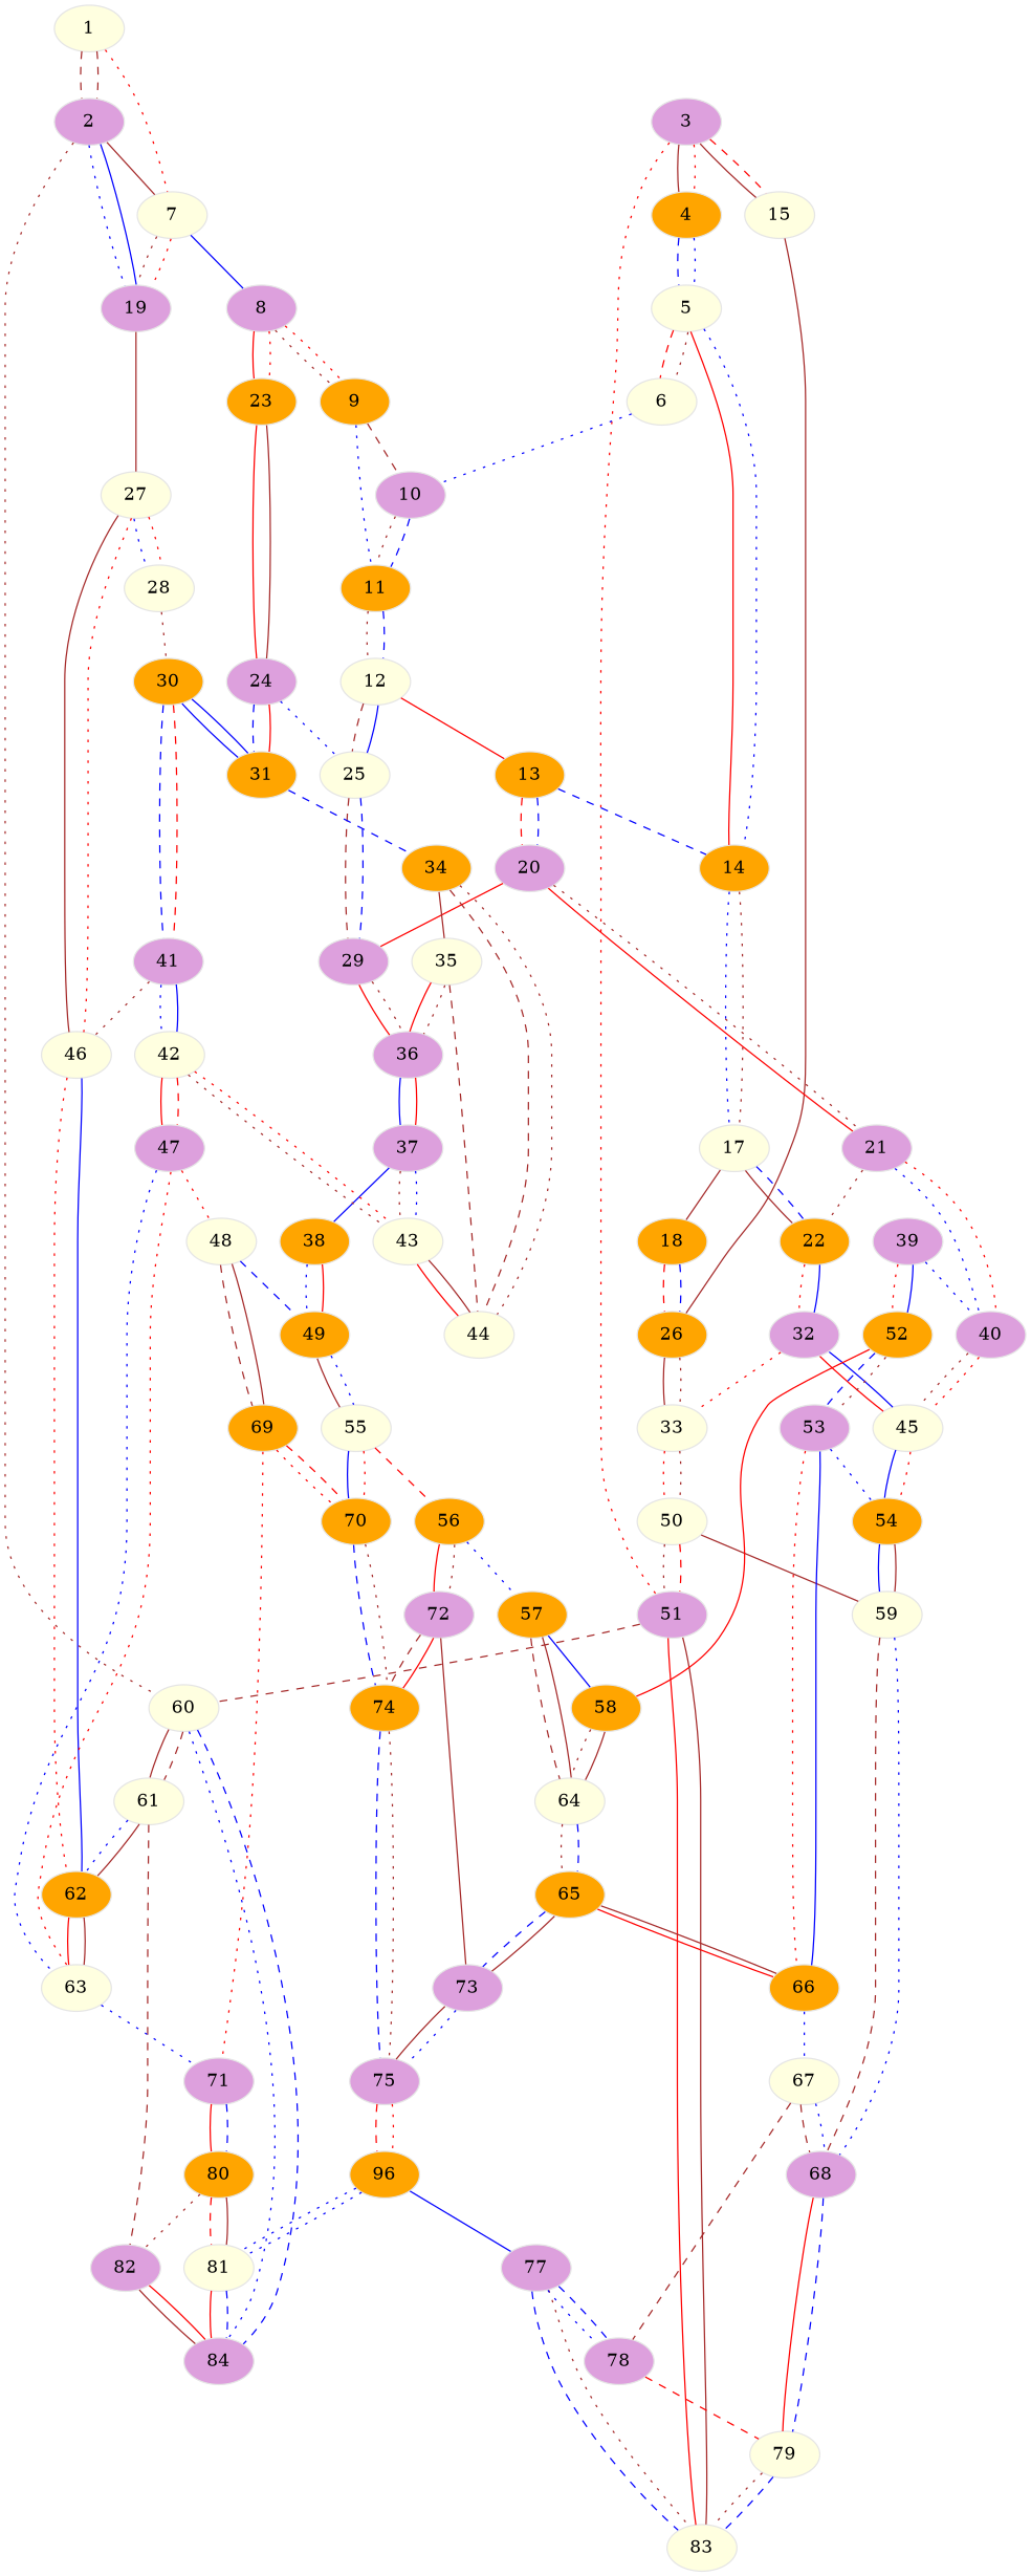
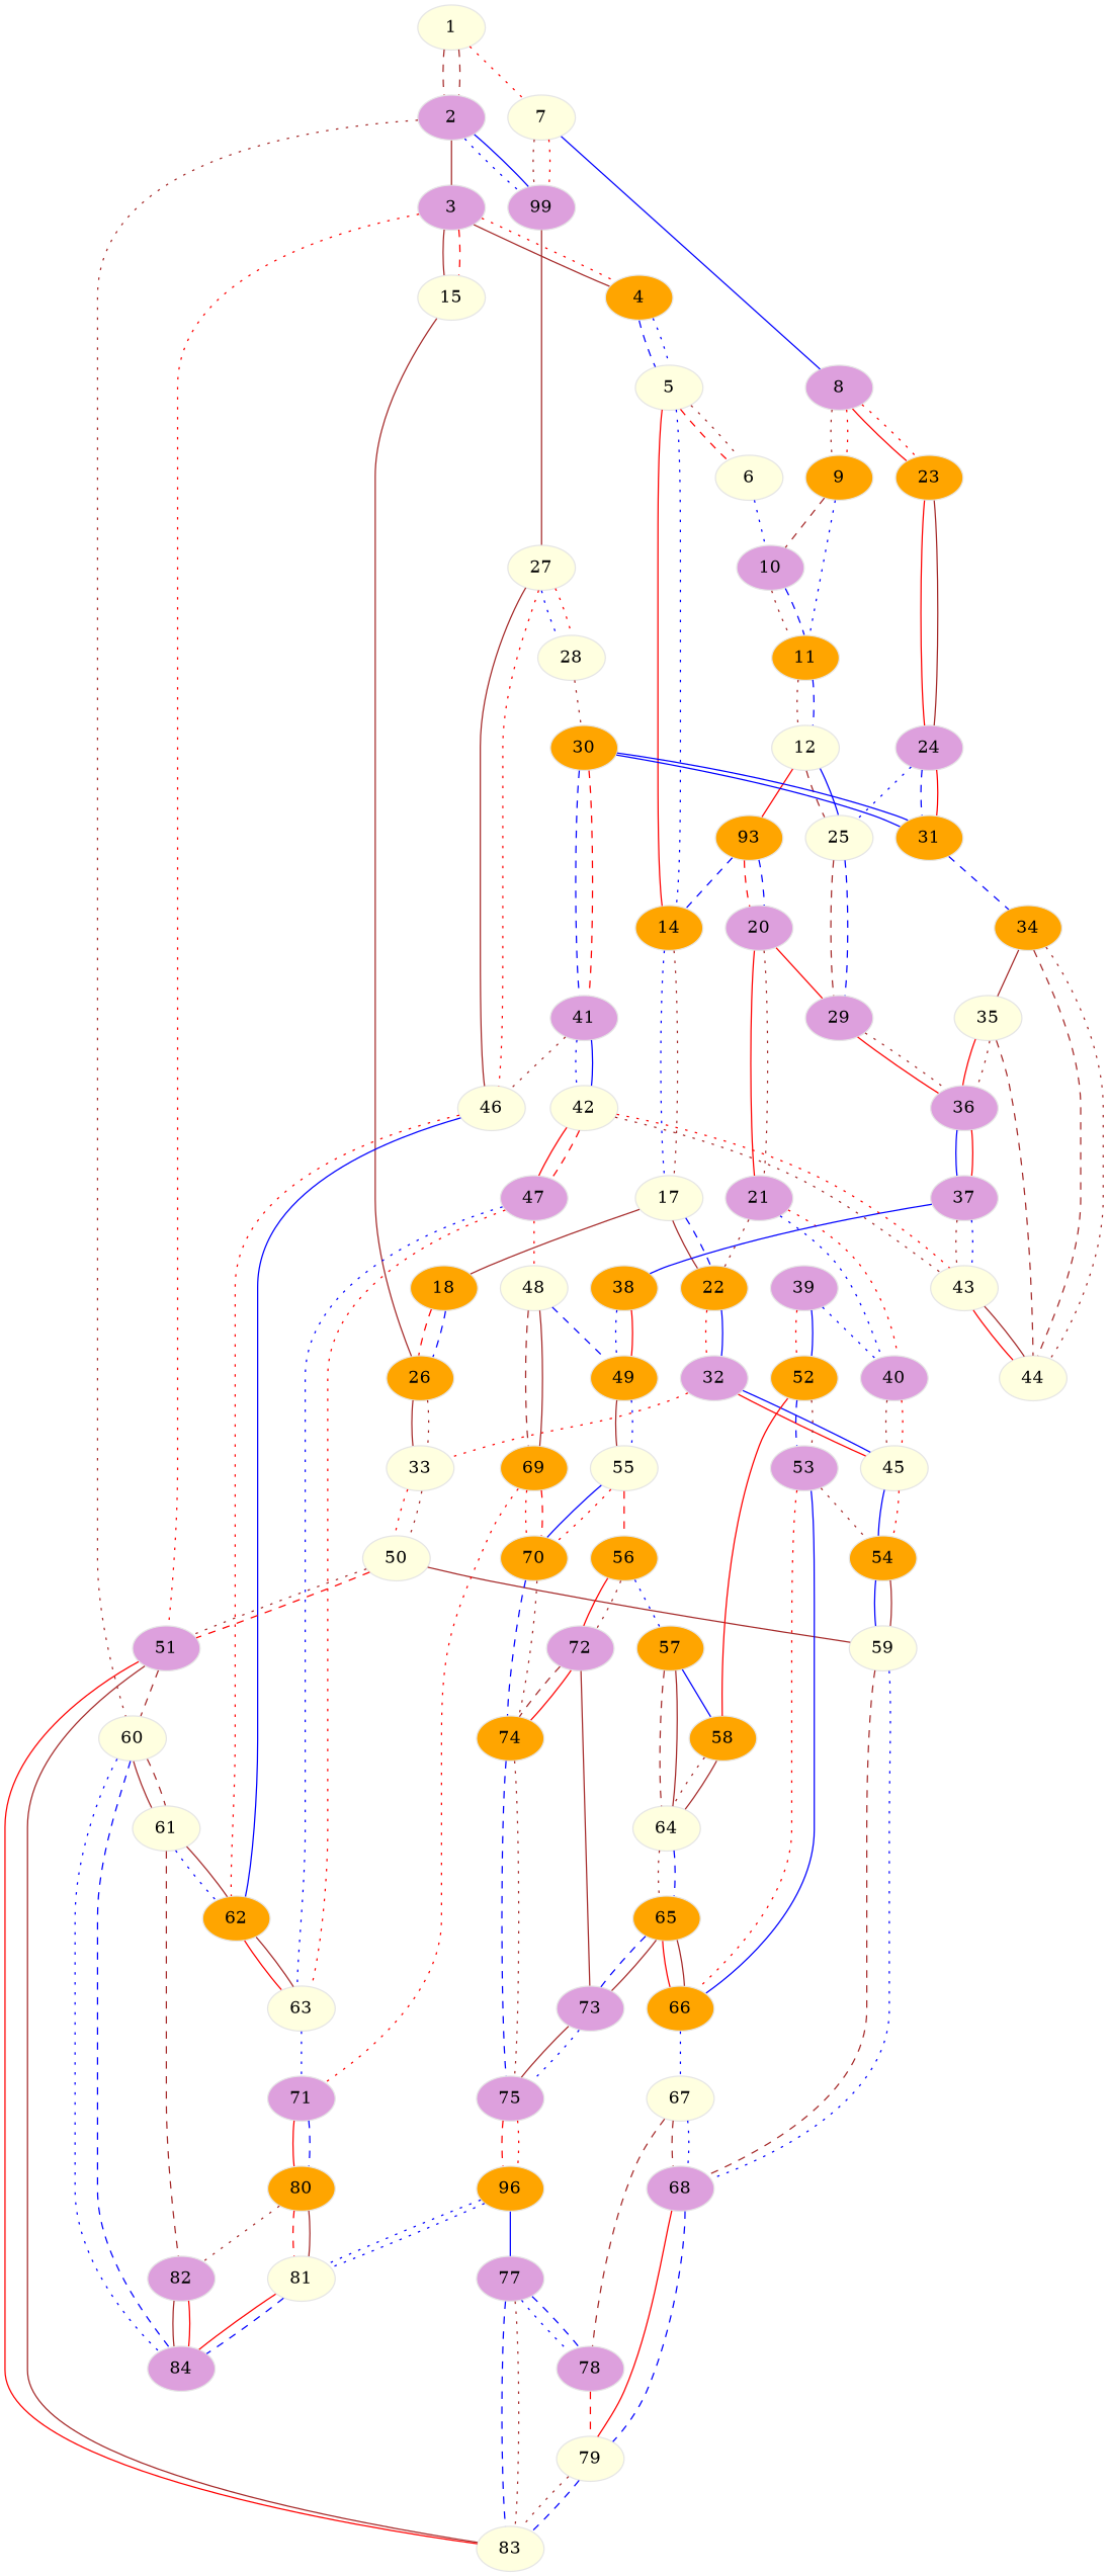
  graph {
    node [color=gray90 fillcolor=lightyellow style=filled]
    edge [color=brown style=dotted]
    1
    2 [fillcolor=plum]
    7
    3 [fillcolor=plum]
-   19 [fillcolor=plum]
+   19 [fillcolor=plum label=99]
    60
    8 [fillcolor=plum]
    4 [fillcolor=orange]
    15
    51 [fillcolor=plum]
    27
    61
    84 [fillcolor=plum]
    5
    26 [fillcolor=orange]
    83
    6
    14 [fillcolor=orange]
    10 [fillcolor=plum]
    17
    11 [fillcolor=orange]
    9 [fillcolor=orange]
    23 [fillcolor=orange]
    24 [fillcolor=plum]
    12
-   13 [fillcolor=orange]
+   13 [fillcolor=orange label=93]
    25
    20 [fillcolor=plum]
    29 [fillcolor=plum]
    21 [fillcolor=plum]
    18 [fillcolor=orange]
    22 [fillcolor=orange]
    33
    32 [fillcolor=plum]
    28
    46
    40 [fillcolor=plum]
    36 [fillcolor=plum]
    45
    31 [fillcolor=orange]
    30 [fillcolor=orange]
    34 [fillcolor=orange]
    50
    62 [fillcolor=orange]
    41 [fillcolor=plum]
    37 [fillcolor=plum]
    42
    35
    44
    54 [fillcolor=orange]
    59
    38 [fillcolor=orange]
    43
    49 [fillcolor=orange]
    39 [fillcolor=plum]
    52 [fillcolor=orange]
    55
    53 [fillcolor=plum]
    58 [fillcolor=orange]
    47 [fillcolor=plum]
    48
    63
    69 [fillcolor=orange]
    71 [fillcolor=plum]
    70 [fillcolor=orange]
    56 [fillcolor=orange]
    68 [fillcolor=plum]
    66 [fillcolor=orange]
    64
    67
    57 [fillcolor=orange]
    72 [fillcolor=plum]
    74 [fillcolor=orange]
    73 [fillcolor=plum]
    65 [fillcolor=orange]
    79
    82 [fillcolor=plum]
    80 [fillcolor=orange]
    75 [fillcolor=plum]
    78 [fillcolor=plum]
    81
    n82 [fillcolor=orange label=96]
    77 [fillcolor=plum]
    1 -- 2 [style=dashed]
    1 -- 2 [style=dashed]
    1 -- 7 [color=red]
-   2 -- 7 [style=solid]
+   2 -- 3 [style=solid]
    2 -- 19 [color=blue]
    2 -- 19 [color=blue style=solid]
    2 -- 60
    7 -- 19
    7 -- 19 [color=red]
    7 -- 8 [color=blue style=solid]
    3 -- 4 [style=solid]
    3 -- 4 [color=red]
    3 -- 15 [style=solid]
    3 -- 15 [color=red style=dashed]
    3 -- 51 [color=red]
    19 -- 27 [style=solid]
    60 -- 61 [style=solid]
    60 -- 61 [style=dashed]
    60 -- 84 [color=blue]
    60 -- 84 [color=blue style=dashed]
    8 -- 9
    8 -- 9 [color=red]
    8 -- 23 [color=red style=solid]
    8 -- 23 [color=red]
    4 -- 5 [color=blue style=dashed]
    4 -- 5 [color=blue]
    15 -- 26 [style=solid]
    51 -- 60 [style=dashed]
    51 -- 83 [color=red style=solid]
    51 -- 83 [style=solid]
    27 -- 28 [color=blue]
    27 -- 28 [color=red]
    27 -- 46 [style=solid]
    27 -- 46 [color=red]
    61 -- 62 [color=blue]
    61 -- 62 [style=solid]
    61 -- 82 [style=dashed]
    5 -- 6 [color=red style=dashed]
    5 -- 6
    5 -- 14 [color=red style=solid]
    5 -- 14 [color=blue]
    26 -- 33 [style=solid]
    26 -- 33
    6 -- 10 [color=blue]
    14 -- 17 [color=blue]
    14 -- 17
    10 -- 11
    10 -- 11 [color=blue style=dashed]
    17 -- 18 [style=solid]
    17 -- 22 [style=solid]
    17 -- 22 [color=blue style=dashed]
    11 -- 12
    11 -- 12 [color=blue style=dashed]
    9 -- 10 [style=dashed]
    9 -- 11 [color=blue]
    23 -- 24 [color=red style=solid]
    23 -- 24 [style=solid]
    24 -- 25 [color=blue]
    24 -- 31 [color=blue style=dashed]
    24 -- 31 [color=red style=solid]
    12 -- 13 [color=red style=solid]
    12 -- 25 [style=dashed]
    12 -- 25 [color=blue style=solid]
    13 -- 14 [color=blue style=dashed]
    13 -- 20 [color=red style=dashed]
    13 -- 20 [color=blue style=dashed]
    25 -- 29 [style=dashed]
    25 -- 29 [color=blue style=dashed]
    20 -- 29 [color=red style=solid]
    20 -- 21 [color=red style=solid]
    20 -- 21
    29 -- 36 [color=red style=solid]
    29 -- 36
    21 -- 22
    21 -- 40 [color=blue]
    21 -- 40 [color=red]
    18 -- 26 [color=red style=dashed]
    18 -- 26 [color=blue style=dashed]
    22 -- 32 [color=red]
    22 -- 32 [color=blue style=solid]
    33 -- 50 [color=red]
    33 -- 50
    32 -- 33 [color=red]
    32 -- 45 [color=red style=solid]
    32 -- 45 [color=blue style=solid]
    28 -- 30
    46 -- 62 [color=red]
    46 -- 62 [color=blue style=solid]
    40 -- 45
    40 -- 45 [color=red]
    36 -- 37 [color=blue style=solid]
    36 -- 37 [color=red style=solid]
    45 -- 54 [color=blue style=solid]
    45 -- 54 [color=red]
    31 -- 34 [color=blue style=dashed]
    30 -- 31 [color=blue style=solid]
    30 -- 31 [color=blue style=solid]
    30 -- 41 [color=blue style=dashed]
    30 -- 41 [color=red style=dashed]
    34 -- 35 [style=solid]
    34 -- 44 [style=dashed]
    34 -- 44
    50 -- 51
    50 -- 51 [color=red style=dashed]
    50 -- 59 [style=solid]
    62 -- 63 [color=red style=solid]
    62 -- 63 [style=solid]
    41 -- 46
    41 -- 42 [color=blue]
    41 -- 42 [color=blue style=solid]
    37 -- 38 [color=blue style=solid]
    37 -- 43
    37 -- 43 [color=blue]
    42 -- 43
    42 -- 43 [color=red]
    42 -- 47 [color=red style=solid]
    42 -- 47 [color=red style=dashed]
    35 -- 36 [color=red style=solid]
    35 -- 36
    35 -- 44 [style=dashed]
    54 -- 59 [color=blue style=solid]
    54 -- 59 [style=solid]
    59 -- 68 [style=dashed]
    59 -- 68 [color=blue]
    38 -- 49 [color=blue]
    38 -- 49 [color=red style=solid]
    43 -- 44 [color=red style=solid]
    43 -- 44 [style=solid]
    49 -- 55 [style=solid]
    49 -- 55 [color=blue]
    39 -- 40 [color=blue]
    39 -- 52 [color=red]
    39 -- 52 [color=blue style=solid]
    52 -- 53 [color=blue style=dashed]
    52 -- 53
    52 -- 58 [color=red style=solid]
    55 -- 70 [color=blue style=solid]
    55 -- 70 [color=red]
    55 -- 56 [color=red style=dashed]
-   53 -- 54 [color=blue]
+   53 -- 54
    53 -- 66 [color=red]
    53 -- 66 [color=blue style=solid]
    58 -- 64
    58 -- 64 [style=solid]
    47 -- 48 [color=red]
    47 -- 63 [color=blue]
    47 -- 63 [color=red]
    48 -- 49 [color=blue style=dashed]
    48 -- 69 [style=dashed]
    48 -- 69 [style=solid]
    63 -- 71 [color=blue]
    69 -- 71 [color=red]
    69 -- 70 [color=red]
    69 -- 70 [color=red style=dashed]
    71 -- 80 [color=red style=solid]
    71 -- 80 [color=blue style=dashed]
    70 -- 74 [color=blue style=dashed]
    70 -- 74
    56 -- 57 [color=blue]
    56 -- 72 [color=red style=solid]
    56 -- 72
    68 -- 79 [color=red style=solid]
    68 -- 79 [color=blue style=dashed]
    66 -- 67 [color=blue]
    64 -- 65
    64 -- 65 [color=blue style=dashed]
    67 -- 68 [style=dashed]
    67 -- 68 [color=blue]
    67 -- 78 [style=dashed]
    57 -- 58 [color=blue style=solid]
    57 -- 64 [style=dashed]
    57 -- 64 [style=solid]
    72 -- 74 [style=dashed]
    72 -- 74 [color=red style=solid]
    72 -- 73 [style=solid]
    74 -- 75 [color=blue style=dashed]
    74 -- 75
    73 -- 75 [style=solid]
    73 -- 75 [color=blue]
    65 -- 66 [color=red style=solid]
    65 -- 66 [style=solid]
    65 -- 73 [color=blue style=dashed]
    65 -- 73 [style=solid]
    79 -- 83
    79 -- 83 [color=blue style=dashed]
    82 -- 84 [style=solid]
    82 -- 84 [color=red style=solid]
    80 -- 82
    80 -- 81 [color=red style=dashed]
    80 -- 81 [style=solid]
    75 -- n82 [color=red style=dashed]
    75 -- n82 [color=red]
    78 -- 79 [color=red style=dashed]
    81 -- 84 [color=red style=solid]
    81 -- 84 [color=blue style=dashed]
    n82 -- 81 [color=blue]
    n82 -- 81 [color=blue]
    n82 -- 77 [color=blue style=solid]
    77 -- 83 [color=blue style=dashed]
    77 -- 83
    77 -- 78 [color=blue]
    77 -- 78 [color=blue style=dashed]
  }
